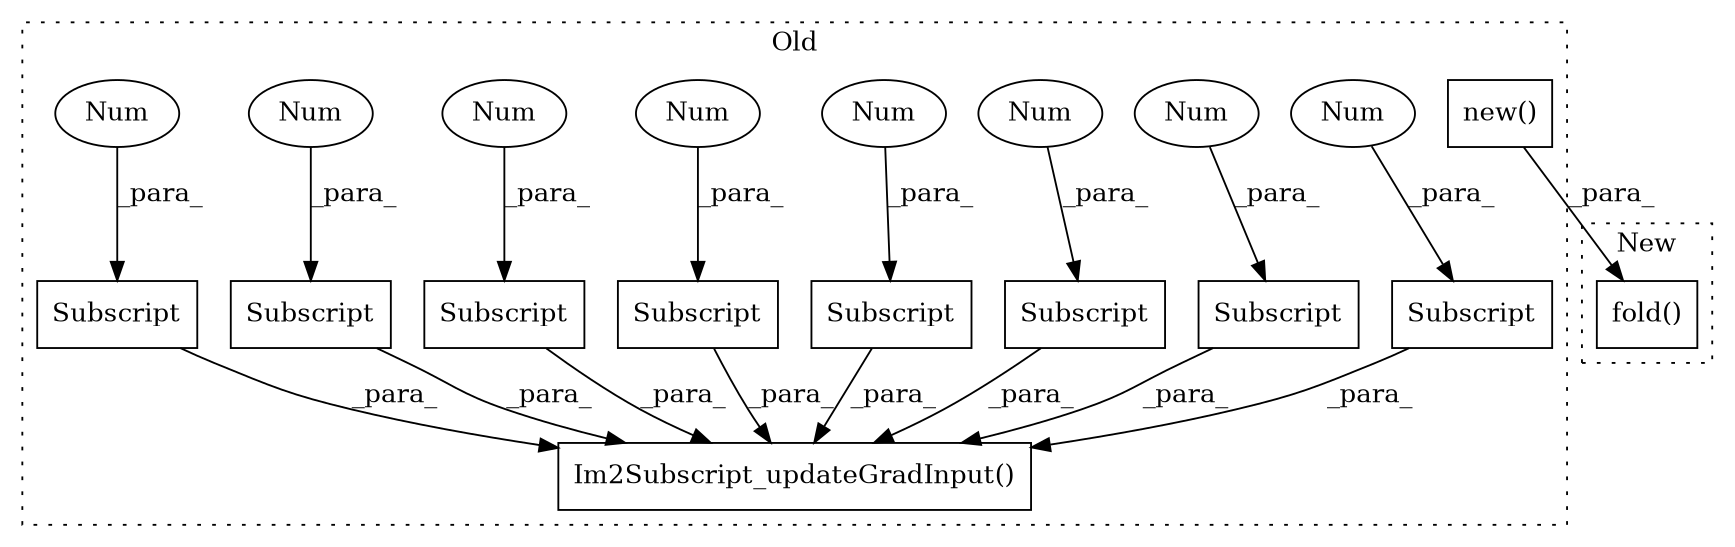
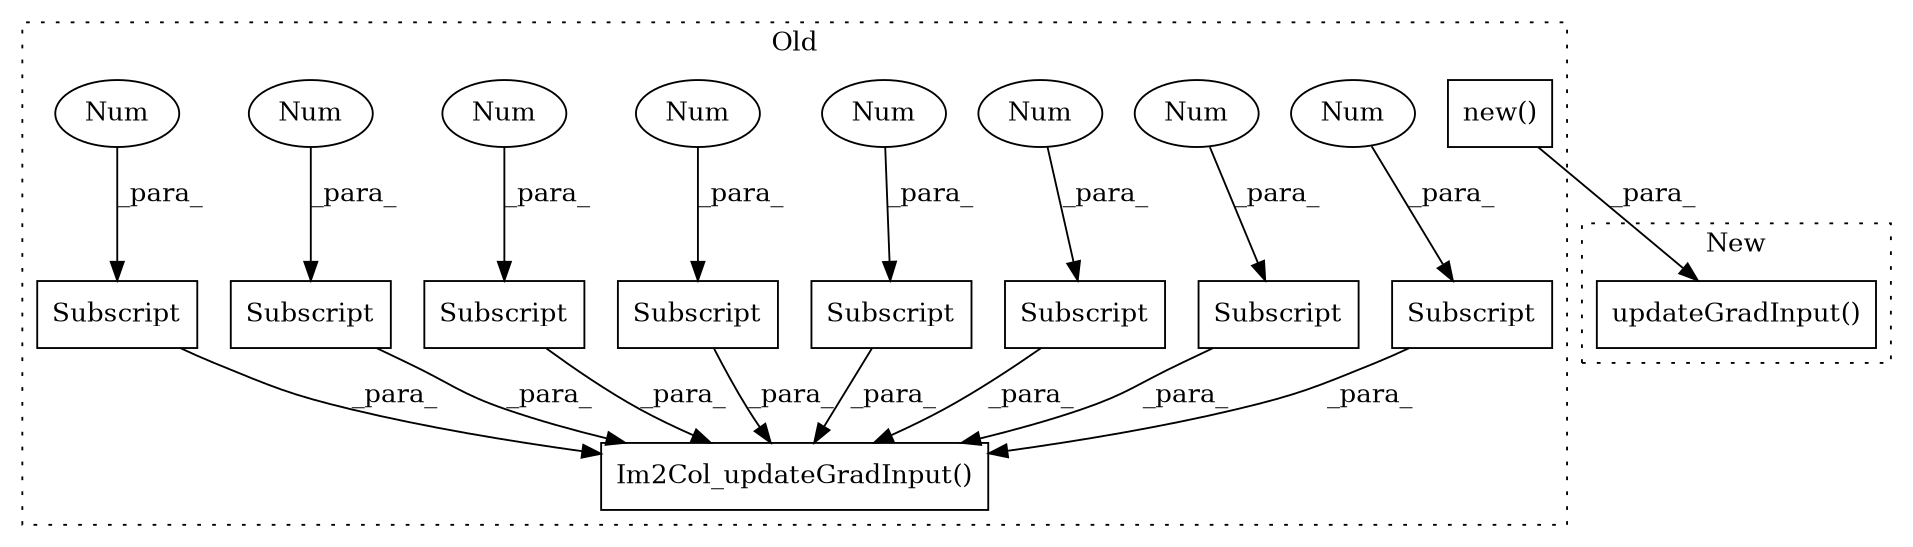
  digraph {
    node [a=63 l=1 shape=box]
    n1 [l="13,0" label=Subscript s="9729,0"]
-   n2 [a=75 l="36,1" label="Im2Subscript_updateGradInput()" s="9146,9757"]
+   n2 [a=75 l="36,1" label="Im2Col_updateGradInput()" s="9146,9757"]
    n3 [l="14,0" label=Subscript s="9664,0"]
    n4 [a=76 label=Num s=9740 shape=ellipse]
    n5 [l="17,0" label=Subscript s="9389,0"]
    n6 [a=75 l=17 label="new()" s=8969]
    n7 [l="18,0" label=Subscript s="9476,0"]
    n8 [a=76 label=Num s=9492 shape=ellipse]
    n9 [l="15,0" label=Subscript s="9565,0"]
    n10 [a=76 label=Num s=9404 shape=ellipse]
    n11 [l="15,0" label=Subscript s="9582,0"]
    n12 [a=76 label=Num s=9595 shape=ellipse]
    n13 [a=76 label=Num s=9578 shape=ellipse]
    n14 [a=76 label=Num s=9676 shape=ellipse]
    n15 [l="18,0" label=Subscript s="9496,0"]
    n16 [a=76 label=Num s=9512 shape=ellipse]
    n17 [l="13,0" label=Subscript s="9744,0"]
    n18 [a=76 label=Num s=9755 shape=ellipse]
-   n19 [a=75 l="7,1" label="fold()" s="8519,8653"]
+   n19 [a=75 l="7,1" label="updateGradInput()" s="8519,8653"]
    subgraph cluster_1 {
      label=Old
      style=dotted
      n1
      n2
      n3
      n4
      n5
      n6
      n7
      n8
      n9
      n10
      n11
      n12
      n13
      n14
      n15
      n16
      n17
      n18
    }
    subgraph cluster_2 {
      label=New
      style=dotted
      n19
    }
    n1 -> n2 [label=_para_]
    n3 -> n2 [label=_para_]
    n4 -> n1 [label=_para_]
    n5 -> n2 [label=_para_]
    n6 -> n19 [label=_para_]
    n7 -> n2 [label=_para_]
    n8 -> n7 [label=_para_]
    n9 -> n2 [label=_para_]
    n10 -> n5 [label=_para_]
    n11 -> n2 [label=_para_]
    n12 -> n11 [label=_para_]
    n13 -> n9 [label=_para_]
    n14 -> n3 [label=_para_]
    n15 -> n2 [label=_para_]
    n16 -> n15 [label=_para_]
    n17 -> n2 [label=_para_]
    n18 -> n17 [label=_para_]
  }
